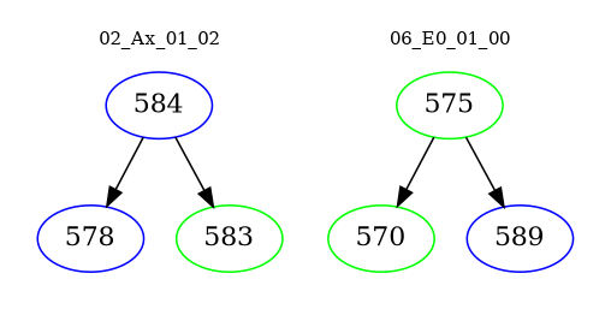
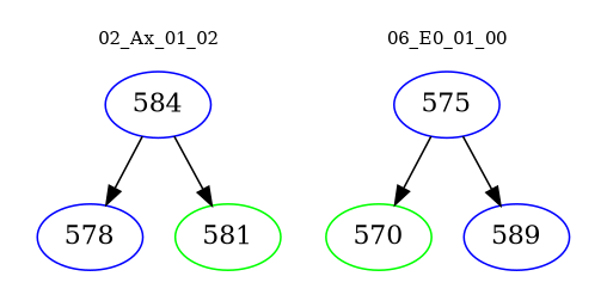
  digraph {
    node [color=blue]
    edge [color=black]
    n1 [label=584]
    n2 [label=578]
-   n3 [color=green label=583]
-   n4 [color=green label=575]
+   n3 [color=green label=581]
+   n4 [label=575]
    n5 [color=green label=570]
    n6 [label=589]
    subgraph cluster_1 {
      color=white
      fontsize=10
      label="02_Ax_01_02"
      n1
      n2
      n3
    }
    subgraph cluster_2 {
      color=white
      fontsize=10
      label="06_E0_01_00"
      n4
      n5
      n6
    }
    n1 -> n2
    n1 -> n3
    n4 -> n5
    n4 -> n6
  }
